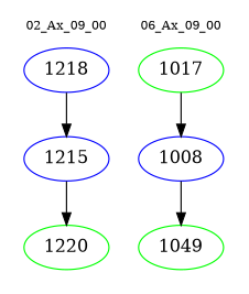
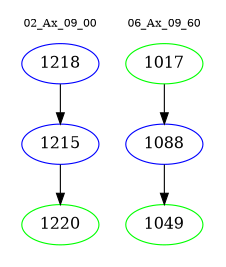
  digraph {
    node [color=blue]
    edge [color=black]
    n1 [label=1218]
    n2 [label=1215]
    n3 [color=green label=1220]
    n4 [color=green label=1017]
-   n5 [label=1008]
+   n5 [label=1088]
    n6 [color=green label=1049]
    subgraph cluster_1 {
      color=white
      fontsize=10
      label="02_Ax_09_00"
      n1
      n2
      n3
    }
    subgraph cluster_2 {
      color=white
      fontsize=10
-     label="06_Ax_09_00"
+     label="06_Ax_09_60"
      n4
      n5
      n6
    }
    n1 -> n2
    n2 -> n3
    n4 -> n5
    n5 -> n6
  }
